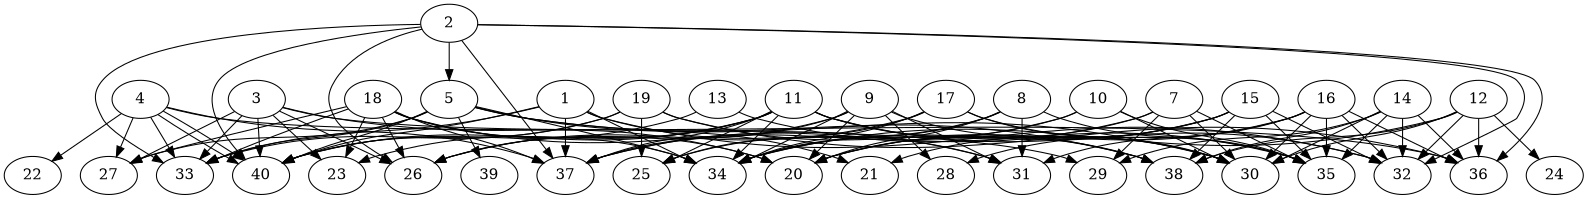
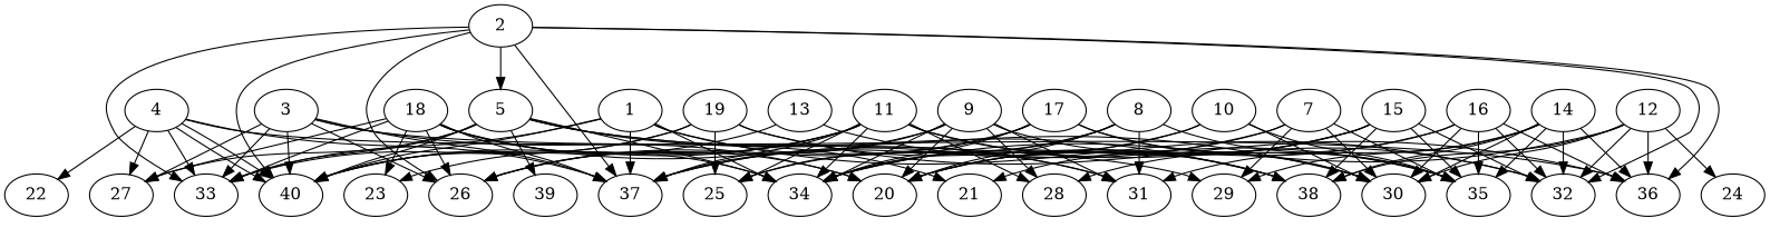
  digraph {
    node [alpha=0.09]
    1 [alpha=0.16 expect_size=11425792]
    31 [alpha=0.14 expect_size=21530624]
    32 [alpha=0.17 expect_size=42238976]
    33 [alpha=0.02 expect_size=47841280]
    34 [alpha=0.14 expect_size=46202880]
    37 [alpha=0.19 expect_size=32443392]
    40 [alpha=0.02 expect_size=43186176]
    2 [expect_size=45140992]
    26 [alpha=0.01 expect_size=12337152]
    36 [alpha=0.18 expect_size=30953472]
    5 [alpha=0.13 expect_size=28253184]
    3 [alpha=0.03 expect_size=13109248]
    20 [alpha=0.12 expect_size=38401024]
    23 [alpha=0.19 expect_size=38061056]
    27 [alpha=0.08 expect_size=11108352]
    4 [alpha=0.16 expect_size=16550912]
    22 [alpha=0.02 expect_size=9880576]
    29 [alpha=0.16 expect_size=44841984]
    21 [expect_size=36260864]
    30 [alpha=0.06 expect_size=40187904]
    38 [alpha=0.18 expect_size=50506752]
    39 [alpha=0.13 expect_size=52106240]
    7 [expect_size=49832960]
    35 [alpha=0.08 expect_size=48631808]
    8 [alpha=0.17 expect_size=19392512]
    25 [alpha=0.13 expect_size=40224768]
    9 [alpha=0.18 expect_size=11185152]
    28 [alpha=0.01 expect_size=35881984]
    10 [alpha=0.19 expect_size=39552000]
    11 [expect_size=47419392]
    12 [alpha=0.12 expect_size=39032832]
    24 [alpha=0.01 expect_size=12841984]
    13 [expect_size=13157376]
    14 [alpha=0.12 expect_size=19970048]
    15 [alpha=0.08 expect_size=11260928]
    16 [alpha=0.19 expect_size=41587712]
    17 [alpha=0.11 expect_size=29657088]
    18 [alpha=0.04 expect_size=50039808]
    19 [alpha=0.18 expect_size=42889216]
    1 -> 31
    1 -> 32
    1 -> 33
    1 -> 34
    1 -> 37
    1 -> 40
    2 -> 32
    2 -> 33
    2 -> 37
    2 -> 40
    2 -> 26
    2 -> 36
    2 -> 5
    5 -> 33
    5 -> 34
    5 -> 40
    5 -> 27
    5 -> 21
    5 -> 30
    5 -> 38
    5 -> 39
    3 -> 33
    3 -> 40
    3 -> 26
    3 -> 36
    3 -> 20
-   3 -> 23
+   3 -> 37
    3 -> 27
    4 -> 33
    4 -> 37
    4 -> 40
    4 -> 40
    4 -> 27
    4 -> 22
    4 -> 29
    7 -> 37
    7 -> 20
    7 -> 29
    7 -> 30
    7 -> 35
    8 -> 31
    8 -> 34
    8 -> 20
    8 -> 35
    8 -> 25
    9 -> 31
    9 -> 34
    9 -> 37
    9 -> 26
    9 -> 20
    9 -> 30
    9 -> 28
    10 -> 34
    10 -> 37
    10 -> 30
    10 -> 35
    11 -> 32
    11 -> 34
    11 -> 37
    11 -> 40
    11 -> 26
    11 -> 23
-   11 -> 30
+   11 -> 28
    11 -> 38
    11 -> 25
    12 -> 32
    12 -> 34
    12 -> 36
    12 -> 30
    12 -> 38
    12 -> 24
    13 -> 40
    13 -> 35
    14 -> 32
    14 -> 36
    14 -> 29
    14 -> 30
    14 -> 38
    14 -> 35
    15 -> 32
    15 -> 34
    15 -> 20
    15 -> 21
    15 -> 38
    15 -> 35
-   16 -> 31
+   14 -> 31
    16 -> 32
    16 -> 36
    16 -> 20
    16 -> 30
    16 -> 35
    16 -> 28
    17 -> 34
    17 -> 26
    17 -> 30
    17 -> 35
    17 -> 25
    18 -> 31
    18 -> 33
    18 -> 34
    18 -> 37
    18 -> 26
    18 -> 20
    18 -> 23
    18 -> 27
    19 -> 33
    19 -> 40
    19 -> 36
    19 -> 38
    19 -> 25
  }
